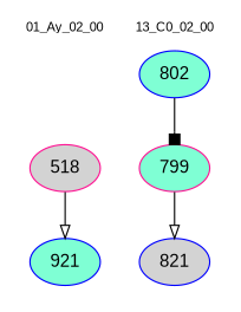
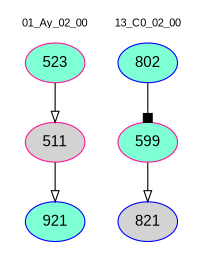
  digraph {
    fontname="Liberation Sans"
    node [color=deeppink fillcolor=aquamarine fontname="Liberation Sans" style=filled]
    edge [arrowhead=onormal color=black fontname="Liberation Sans"]
-   n2 [fillcolor=lightgrey label=518]
+   n1 [label=523]
+   n2 [fillcolor=lightgrey label=511]
    n3 [color=blue label=921]
    n4 [color=blue label=802]
-   n5 [label=799]
+   n5 [label=599]
    n6 [color=blue fillcolor=lightgrey label=821]
    subgraph cluster_1 {
      color=white
      fontsize=10
      label="01_Ay_02_00"
+     n1
      n2
      n3
    }
    subgraph cluster_2 {
      color=white
      fontsize=10
      label="13_C0_02_00"
      n4
      n5
      n6
    }
+   n1 -> n2
    n2 -> n3
    n4 -> n5 [arrowhead=box]
    n5 -> n6
  }
